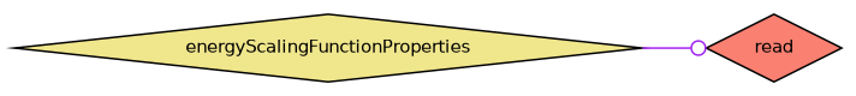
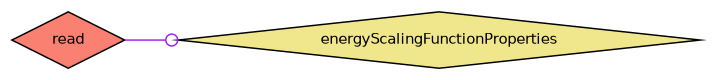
  digraph {
    rankdir=LR
    node [color=black fontname=Helvetica fontsize=10 shape=diamond style=filled]
    n1 [fillcolor=khaki fontcolor=black height=0.2 label=energyScalingFunctionProperties width=0.4]
    n2 [height=0.2 label=read width=0.4 fillcolor=salmon]
-   n1 -> n2 [color=purple fontname=Helvetica fontsize=10 labelfontname=Helvetica labelfontsize=10 style=solid arrowhead=odot]
+   n2 -> n1 [color=purple fontname=Helvetica fontsize=10 labelfontname=Helvetica labelfontsize=10 style=solid arrowhead=odot]
  }
